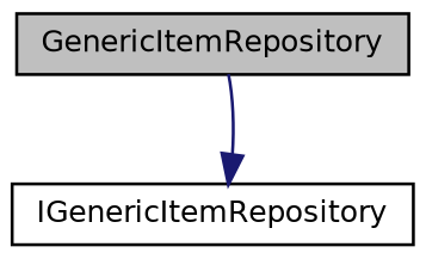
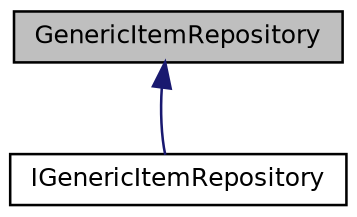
  digraph {
    node [color=black fontname=Helvetica fontsize=10 shape=record style=filled]
    n1 [fillcolor=grey75 fontcolor=black height=0.2 label=GenericItemRepository width=0.4]
    n2 [fillcolor=white height=0.2 label=IGenericItemRepository width=0.4]
-   n2 -> n1 [color=midnightblue dir=back fontname=Helvetica fontsize=10 labelfontname=Helvetica labelfontsize=10 style=solid]
+   n1 -> n2 [color=midnightblue dir=back fontname=Helvetica fontsize=10 labelfontname=Helvetica labelfontsize=10 style=solid]
  }
